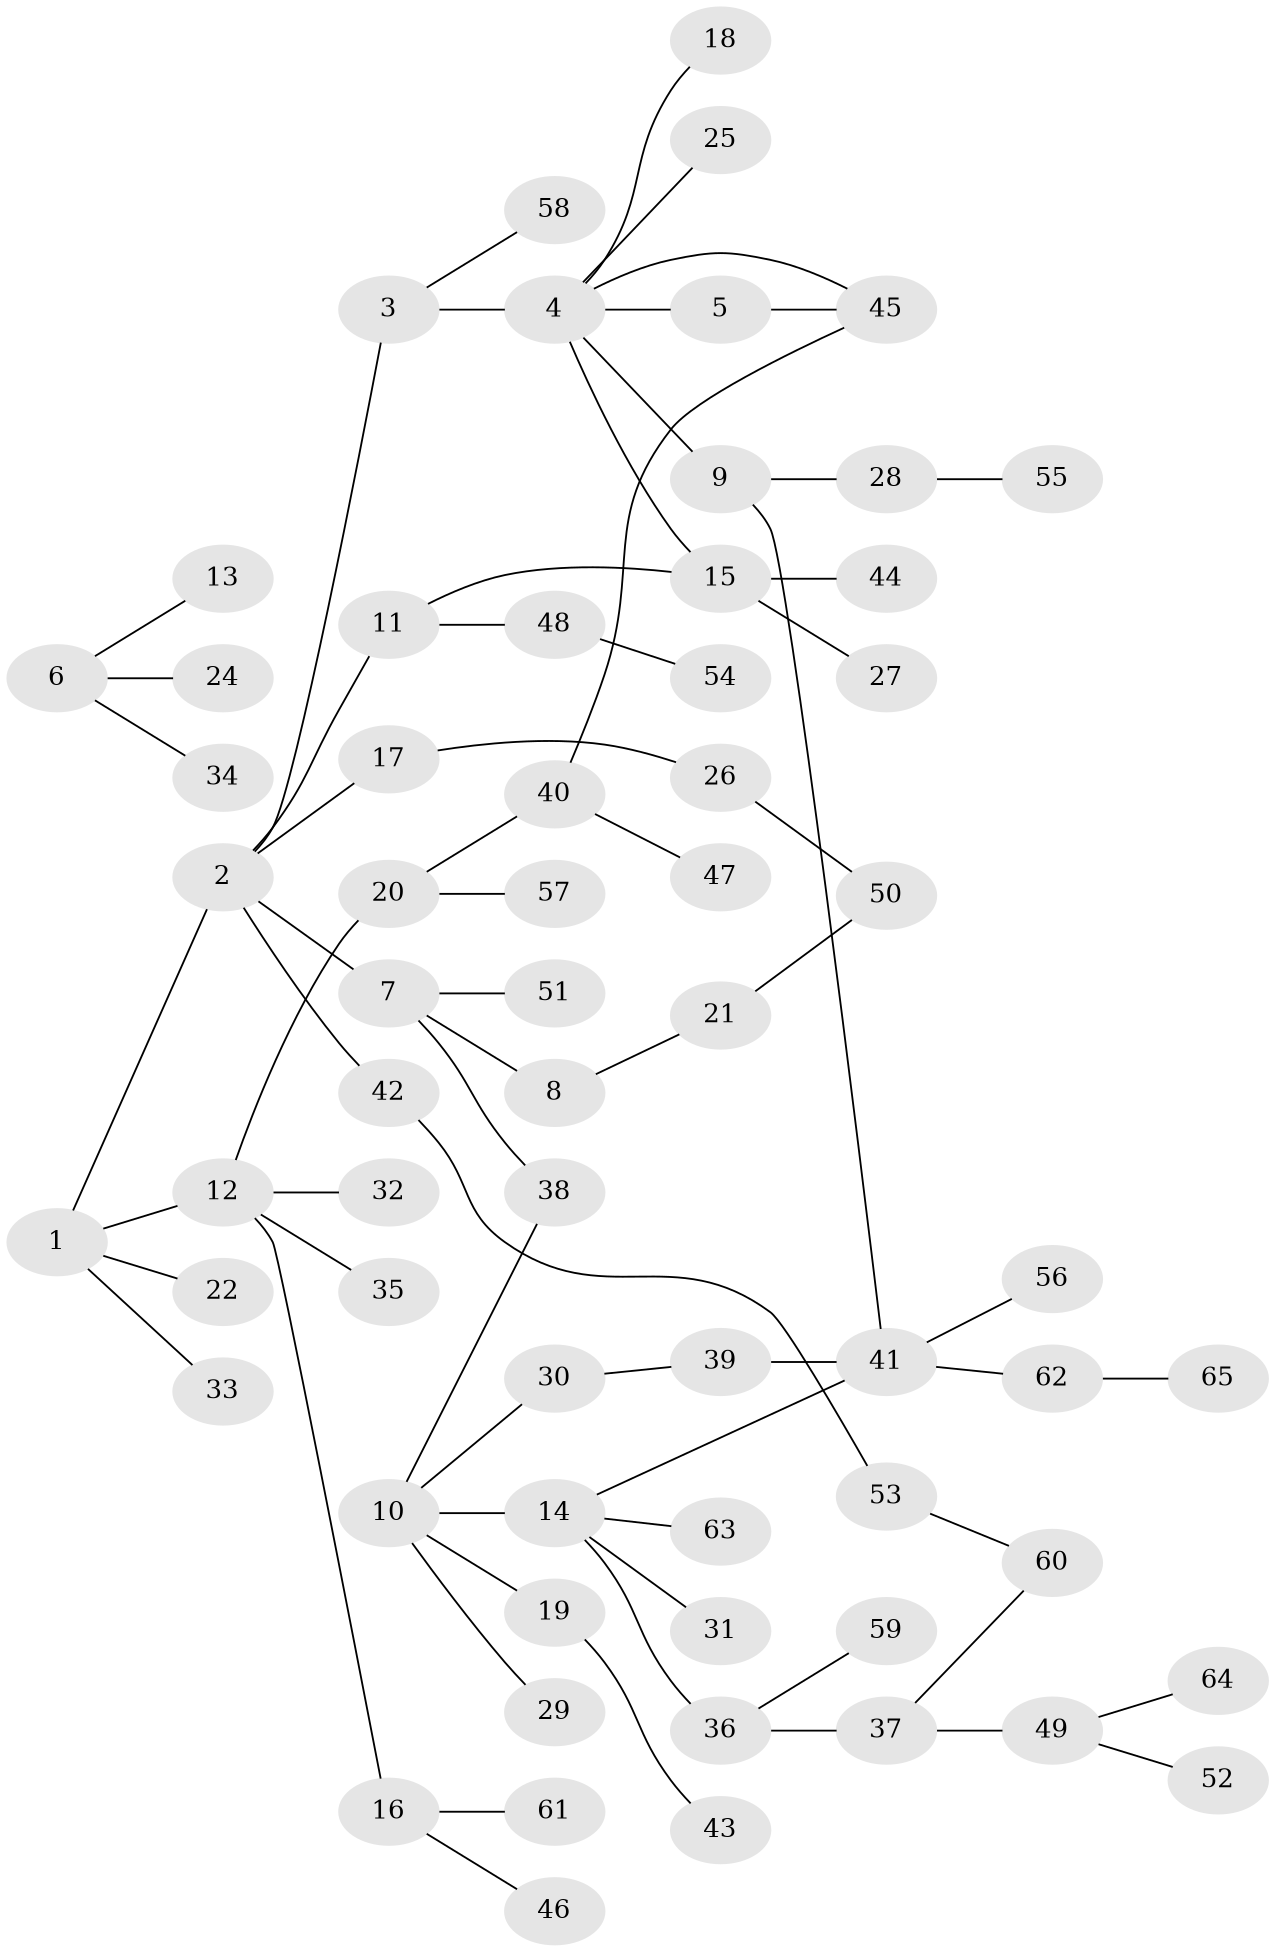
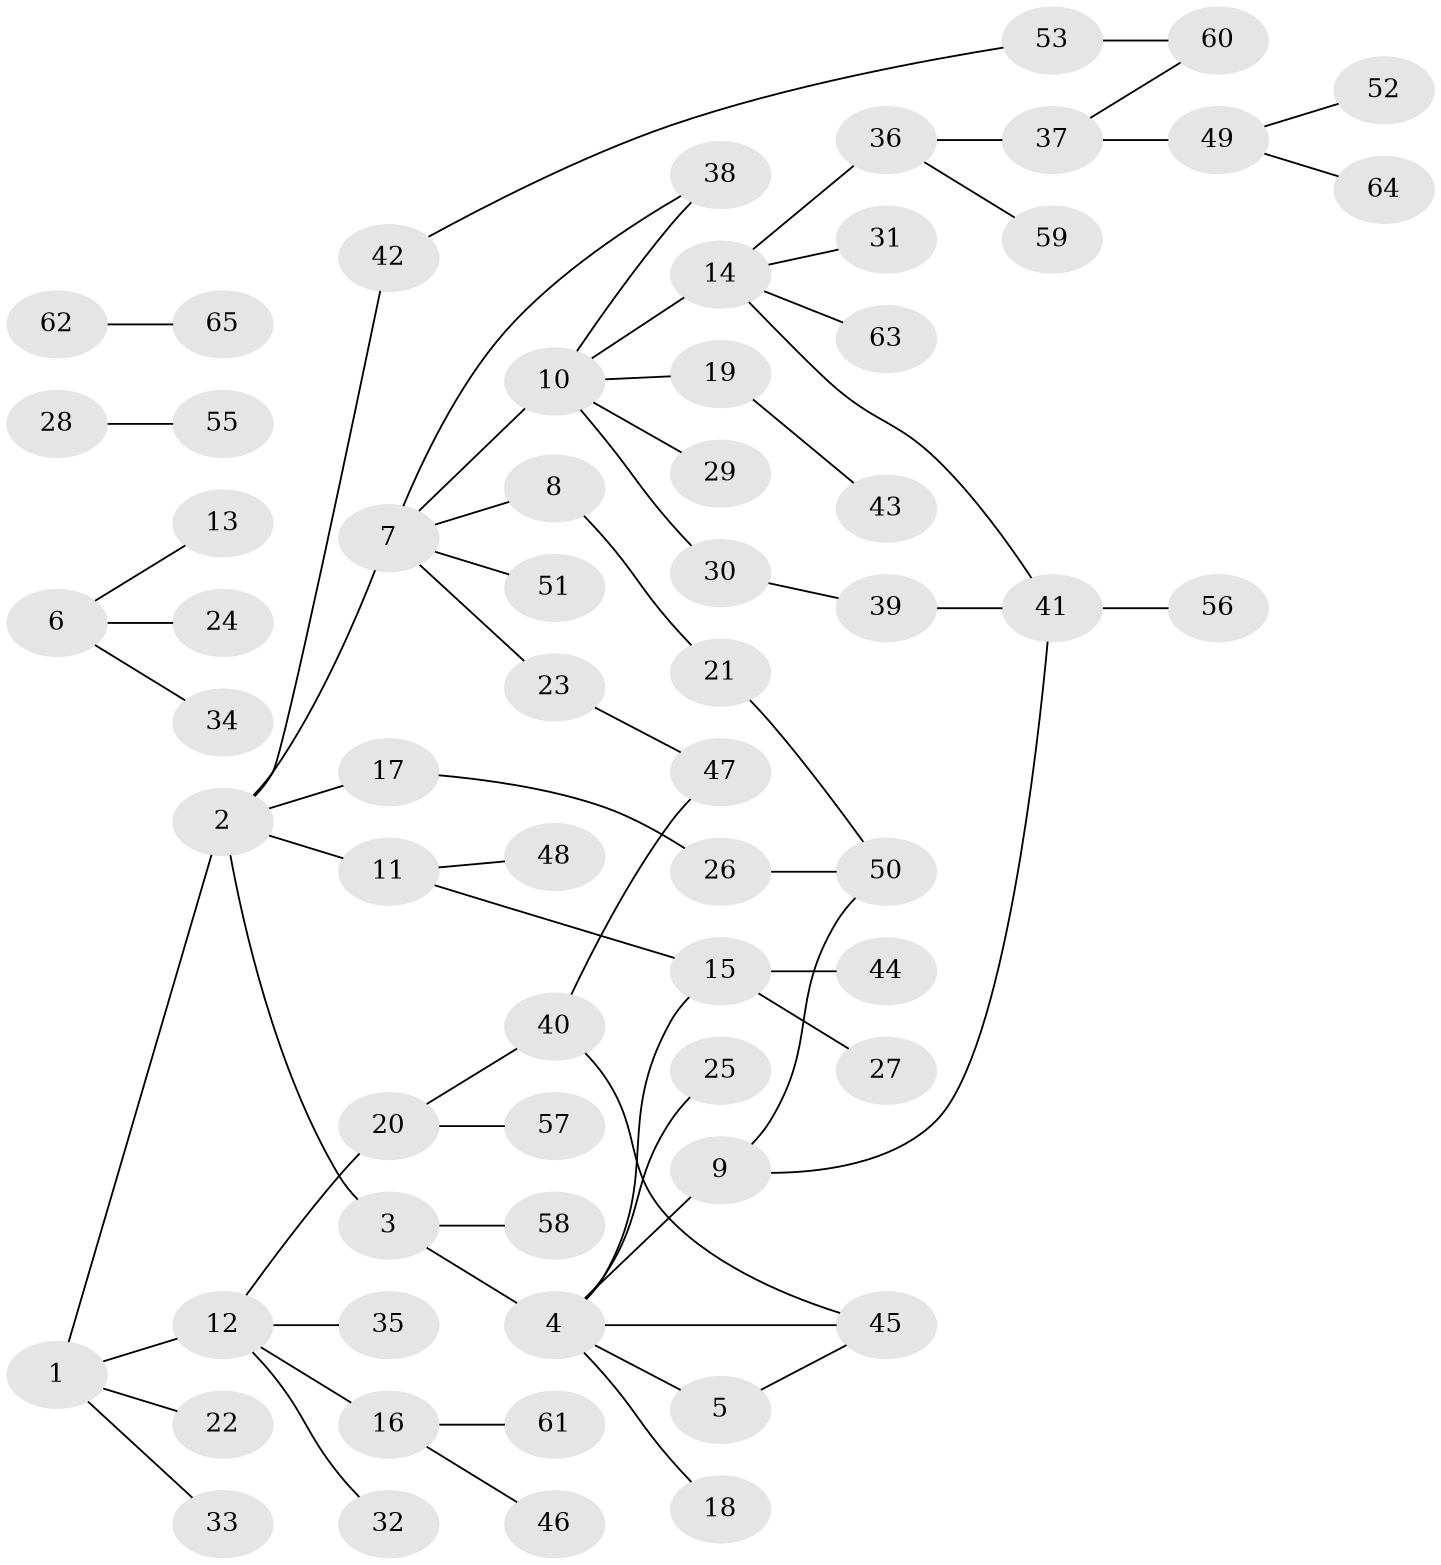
  graph {
    rankdir=LR
    node [color=gray90 style=filled]
    1
    2
    12
    22
    33
    3
    7
    11
    17
    42
    16
    20
    32
    35
    4
    58
    8
    10
+   23
    38
    51
    15
    48
    26
    53
    5
    9
    18
    25
    45
    6
    13
    24
    34
    28
    41
    27
    44
    21
    14
    19
    29
    30
    47
    50
    55
    62
    56
    31
    36
    63
    43
    39
-   54
    46
    61
    40
    57
    37
    59
    49
    60
    65
    52
    64
    1 -- 2
    1 -- 12
    1 -- 22
    1 -- 33
    2 -- 3
    2 -- 7
    2 -- 11
    2 -- 17
    2 -- 42
    12 -- 16
    12 -- 20
    12 -- 32
    12 -- 35
    3 -- 4
    3 -- 58
    7 -- 8
+   7 -- 10
+   7 -- 23
    7 -- 38
    7 -- 51
    11 -- 15
    11 -- 48
    17 -- 26
    42 -- 53
    16 -- 46
    16 -- 61
    20 -- 40
    20 -- 57
    4 -- 15
    4 -- 5
    4 -- 9
    4 -- 18
    4 -- 25
    4 -- 45
    8 -- 21
    10 -- 38
    10 -- 14
    10 -- 19
    10 -- 29
    10 -- 30
+   23 -- 47
    15 -- 27
    15 -- 44
-   48 -- 54
    26 -- 50
    53 -- 60
    5 -- 45
-   9 -- 28
+   9 -- 50
    9 -- 41
    6 -- 13
    6 -- 24
    6 -- 34
    28 -- 55
-   41 -- 62
    41 -- 56
    21 -- 50
    14 -- 41
    14 -- 31
    14 -- 36
    14 -- 63
    19 -- 43
    30 -- 39
    62 -- 65
    36 -- 37
    36 -- 59
    39 -- 41
    40 -- 45
    40 -- 47
    37 -- 49
    37 -- 60
    49 -- 52
    49 -- 64
  }
